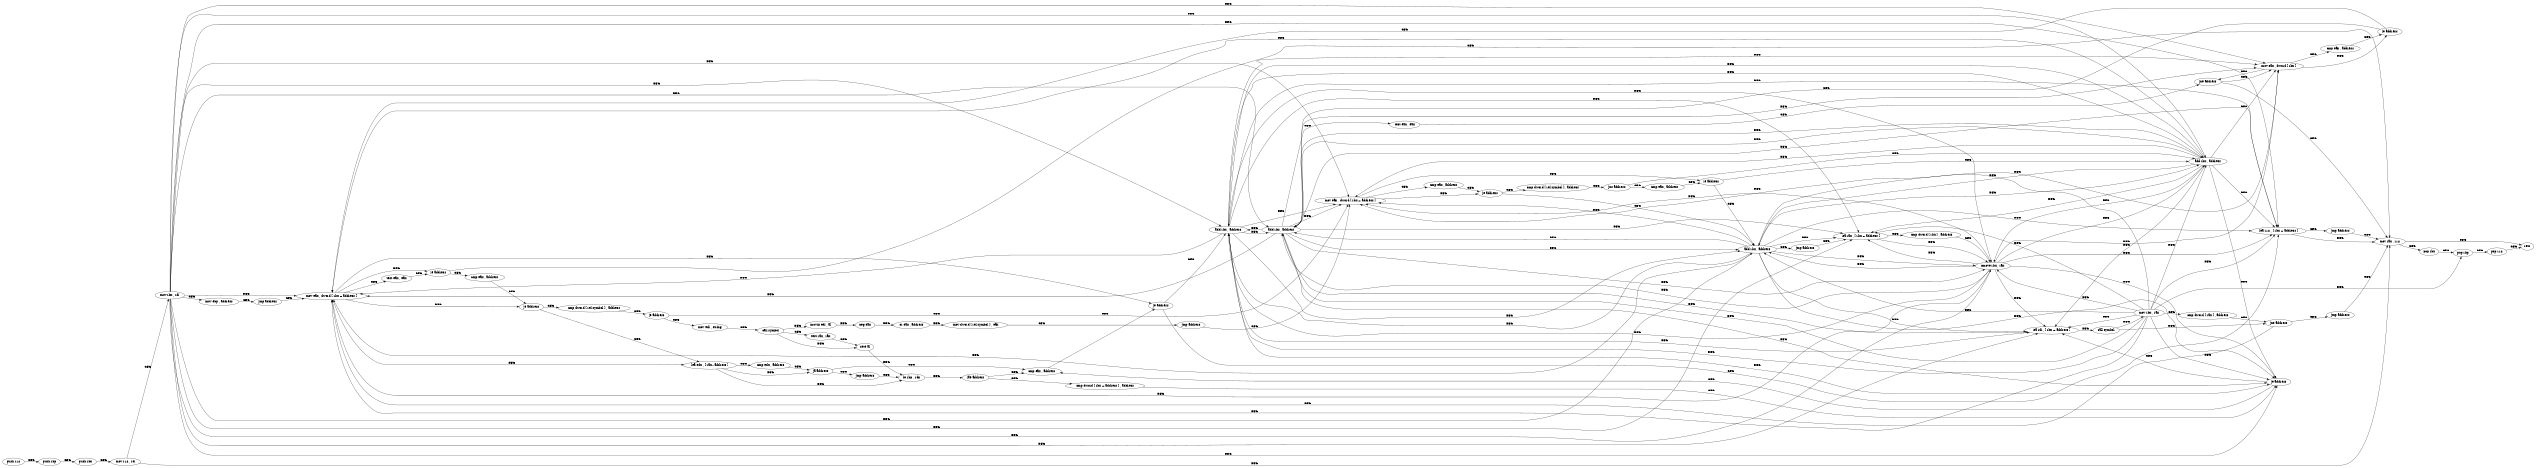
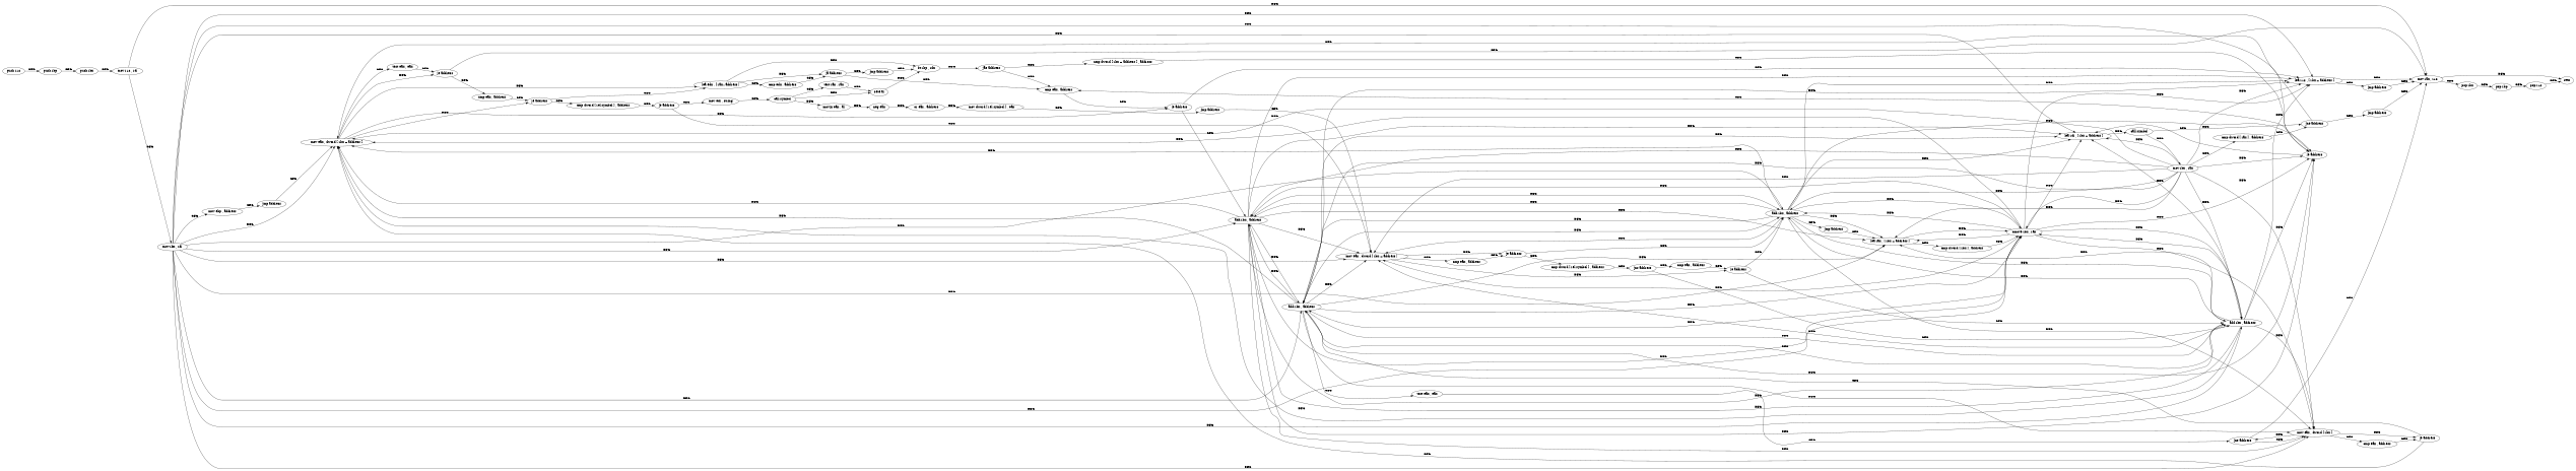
  digraph {
    rankdir=LR
    n1 [label="push r12"]
    n2 [label="push rbp"]
    n3 [label="push rbx"]
    n4 [label="mov r12 , rdi"]
    n5 [label="mov rbx , rdi"]
    n6 [label="mov rax , r12"]
    n7 [label="mov ebp , address"]
    n8 [label="mov eax , dword [ rbx + address ]"]
    n9 [label="mov eax , dword [ rbx + address ]"]
    n10 [label="add rbx , address"]
    n11 [label="lea r12 , [ rbx + address ]"]
    n12 [label="add rbx , address"]
    n13 [label="lea rax , [ rbx + address ]"]
    n14 [label="add rbx , address"]
    n15 [label="cmove rbx , rax"]
    n16 [label="mov eax , dword [ rbx ]"]
    n17 [label="je address"]
    n18 [label="lea rdi , [ rbx + address ]"]
    n19 [label="add rbx , address"]
    n20 [label="pop rbx"]
    n21 [label=retn]
    n22 [label="jmp address"]
    n23 [label="test eax , eax"]
    n24 [label="je address"]
    n25 [label="je address"]
    n26 [label="lea edx , [ rax - address ]"]
    n27 [label="je address"]
    n28 [label="cmp eax , address"]
    n29 [label="je address"]
    n30 [label="je address"]
    n31 [label="jmp address"]
    n32 [label="jmp address"]
    n33 [label="cmp dword [ rbx ] , address"]
    n34 [label="jne address"]
    n35 [label="cmp eax , address"]
    n36 [label="je address"]
    n37 [label="cmp eax , address"]
    n38 [label="call symbol"]
    n39 [label="test eax , eax"]
    n40 [label="cmp eax , address"]
    n41 [label="cmp dword [ rel symbol ] , address"]
    n42 [label="cmp edx , address"]
    n43 [label="ja address"]
    n44 [label="bt rbp , rdx"]
    n45 [label="pop rbp"]
    n46 [label="pop r12"]
    n47 [label="je address"]
    n48 [label="mov edi , string"]
    n49 [label="jmp address"]
    n50 [label="jae address"]
    n51 [label="call symbol"]
    n52 [label="test rax , rax"]
    n53 [label="sete al"]
-   n54 [label="movzx edi , al"]
+   n54 [label="movzx eax , al"]
    n55 [label="cmp dword [ rel symbol ] , address"]
    n56 [label="neg eax"]
    n57 [label="or eax , address"]
    n58 [label="mov dword [ rel symbol ] , eax"]
    n59 [label="jmp address"]
    n60 [label="jns address"]
    n61 [label="cmp eax , address"]
    n62 [label="cmp dword [ rbx + address ] , address"]
    n63 [label="mov rbx , rax"]
    n64 [label="jne address"]
    n65 [label="cmp dword [ rax ] , address"]
    n66 [label="jmp address"]
    n1 -> n2 [label=CFG]
    n2 -> n3 [label=CFG]
    n3 -> n4 [label=CFG]
    n4 -> n5 [label=CFG]
    n4 -> n6 [label=DFG]
    n5 -> n7 [label=CFG]
    n5 -> n8 [label=DFG]
    n5 -> n9 [label=DFG]
    n5 -> n10 [label=DFG]
    n5 -> n11 [label=DFG]
    n5 -> n12 [label=DFG]
    n5 -> n13 [label=DFG]
    n5 -> n14 [label=DFG]
    n5 -> n15 [label=DFG]
    n5 -> n16 [label=DFG]
    n5 -> n17 [label=DFG]
    n5 -> n18 [label=DFG]
    n5 -> n19 [label=DFG]
    n6 -> n20 [label=CFG]
    n6 -> n21 [label=DFG]
    n7 -> n22 [label=CFG]
    n8 -> n23 [label=CFG]
    n8 -> n24 [label=DFG]
    n8 -> n25 [label=DFG]
    n8 -> n26 [label=DFG]
    n8 -> n27 [label=DFG]
    n9 -> n28 [label=CFG]
    n9 -> n29 [label=DFG]
    n9 -> n30 [label=DFG]
    n10 -> n8 [label=DFG]
    n10 -> n9 [label=DFG]
    n10 -> n11 [label=DFG]
    n10 -> n12 [label=DFG]
    n10 -> n13 [label=DFG]
    n10 -> n14 [label=DFG]
    n10 -> n15 [label=DFG]
    n10 -> n16 [label=DFG]
    n10 -> n17 [label=DFG]
    n10 -> n18 [label=DFG]
    n10 -> n19 [label=DFG]
    n10 -> n31 [label=CFG]
    n11 -> n6 [label=DFG]
    n11 -> n32 [label=CFG]
    n12 -> n8 [label=DFG]
    n12 -> n9 [label=DFG]
    n12 -> n10 [label=DFG]
    n12 -> n11 [label=DFG]
    n12 -> n13 [label=DFG]
    n12 -> n14 [label=DFG]
    n12 -> n15 [label=DFG]
    n12 -> n16 [label=DFG]
    n12 -> n17 [label=DFG]
    n12 -> n18 [label=DFG]
    n12 -> n19 [label=DFG]
    n13 -> n15 [label=DFG]
    n13 -> n33 [label=CFG]
    n14 -> n8 [label=DFG]
    n14 -> n9 [label=DFG]
    n14 -> n10 [label=DFG]
    n14 -> n11 [label=DFG]
    n14 -> n12 [label=DFG]
    n14 -> n13 [label=DFG]
    n14 -> n15 [label=DFG]
    n14 -> n16 [label=DFG]
    n14 -> n17 [label=DFG]
    n14 -> n18 [label=DFG]
    n14 -> n19 [label=DFG]
    n15 -> n8 [label=DFG]
    n15 -> n9 [label=DFG]
    n15 -> n10 [label=DFG]
    n15 -> n11 [label=DFG]
    n15 -> n12 [label=DFG]
    n15 -> n13 [label=DFG]
    n15 -> n14 [label=DFG]
    n15 -> n16 [label=DFG]
    n15 -> n17 [label=DFG]
    n15 -> n18 [label=DFG]
    n15 -> n19 [label=DFG]
    n16 -> n34 [label=DFG]
    n16 -> n35 [label=CFG]
    n16 -> n36 [label=DFG]
    n17 -> n18 [label=CFG]
    n17 -> n37 [label=CFG]
    n18 -> n38 [label=DFG]
    n19 -> n8 [label=DFG]
    n19 -> n9 [label=DFG]
    n19 -> n10 [label=DFG]
    n19 -> n11 [label=DFG]
    n19 -> n12 [label=DFG]
    n19 -> n13 [label=DFG]
    n19 -> n14 [label=DFG]
    n19 -> n15 [label=DFG]
    n19 -> n16 [label=DFG]
    n19 -> n17 [label=DFG]
    n19 -> n18 [label=DFG]
    n19 -> n39 [label=CFG]
    n20 -> n45 [label=CFG]
    n22 -> n8 [label=CFG]
    n23 -> n24 [label=CFG]
    n24 -> n6 [label=CFG]
    n24 -> n40 [label=CFG]
    n25 -> n26 [label=CFG]
    n25 -> n41 [label=CFG]
    n26 -> n42 [label=CFG]
    n26 -> n43 [label=DFG]
    n26 -> n44 [label=DFG]
    n27 -> n11 [label=CFG]
    n27 -> n12 [label=CFG]
    n28 -> n29 [label=CFG]
    n29 -> n10 [label=CFG]
    n29 -> n55 [label=CFG]
    n30 -> n10 [label=CFG]
    n30 -> n14 [label=CFG]
    n31 -> n13 [label=CFG]
    n32 -> n6 [label=CFG]
    n33 -> n15 [label=CFG]
    n34 -> n6 [label=CFG]
    n34 -> n16 [label=CFG]
    n35 -> n36 [label=CFG]
    n36 -> n8 [label=CFG]
    n36 -> n19 [label=CFG]
    n37 -> n27 [label=CFG]
    n38 -> n63 [label=DFG]
    n38 -> n64 [label=DFG]
    n39 -> n34 [label=CFG]
    n40 -> n25 [label=CFG]
    n41 -> n47 [label=CFG]
    n42 -> n43 [label=CFG]
    n43 -> n37 [label=CFG]
    n43 -> n49 [label=CFG]
    n44 -> n50 [label=DFG]
    n45 -> n46 [label=CFG]
    n46 -> n21 [label=CFG]
    n47 -> n9 [label=CFG]
    n47 -> n48 [label=CFG]
    n48 -> n51 [label=CFG]
    n49 -> n44 [label=CFG]
    n50 -> n37 [label=CFG]
    n50 -> n62 [label=CFG]
    n51 -> n52 [label=CFG]
    n51 -> n53 [label=DFG]
    n51 -> n54 [label=DFG]
    n52 -> n53 [label=CFG]
    n53 -> n44 [label=DFG]
    n54 -> n56 [label=DFG]
    n55 -> n60 [label=CFG]
    n56 -> n57 [label=DFG]
    n57 -> n58 [label=DFG]
    n58 -> n59 [label=CFG]
    n59 -> n9 [label=CFG]
    n60 -> n14 [label=CFG]
    n60 -> n61 [label=CFG]
    n61 -> n30 [label=CFG]
    n62 -> n17 [label=CFG]
    n63 -> n8 [label=DFG]
    n63 -> n9 [label=DFG]
    n63 -> n10 [label=DFG]
    n63 -> n11 [label=DFG]
    n63 -> n12 [label=DFG]
    n63 -> n13 [label=DFG]
    n63 -> n14 [label=DFG]
    n63 -> n15 [label=DFG]
-   n63 -> n45 [label=DFG]
+   n63 -> n16 [label=DFG]
    n63 -> n17 [label=DFG]
    n63 -> n18 [label=DFG]
    n63 -> n19 [label=DFG]
    n63 -> n65 [label=CFG]
    n64 -> n8 [label=CFG]
    n64 -> n66 [label=CFG]
    n65 -> n64 [label=CFG]
    n66 -> n6 [label=CFG]
  }
